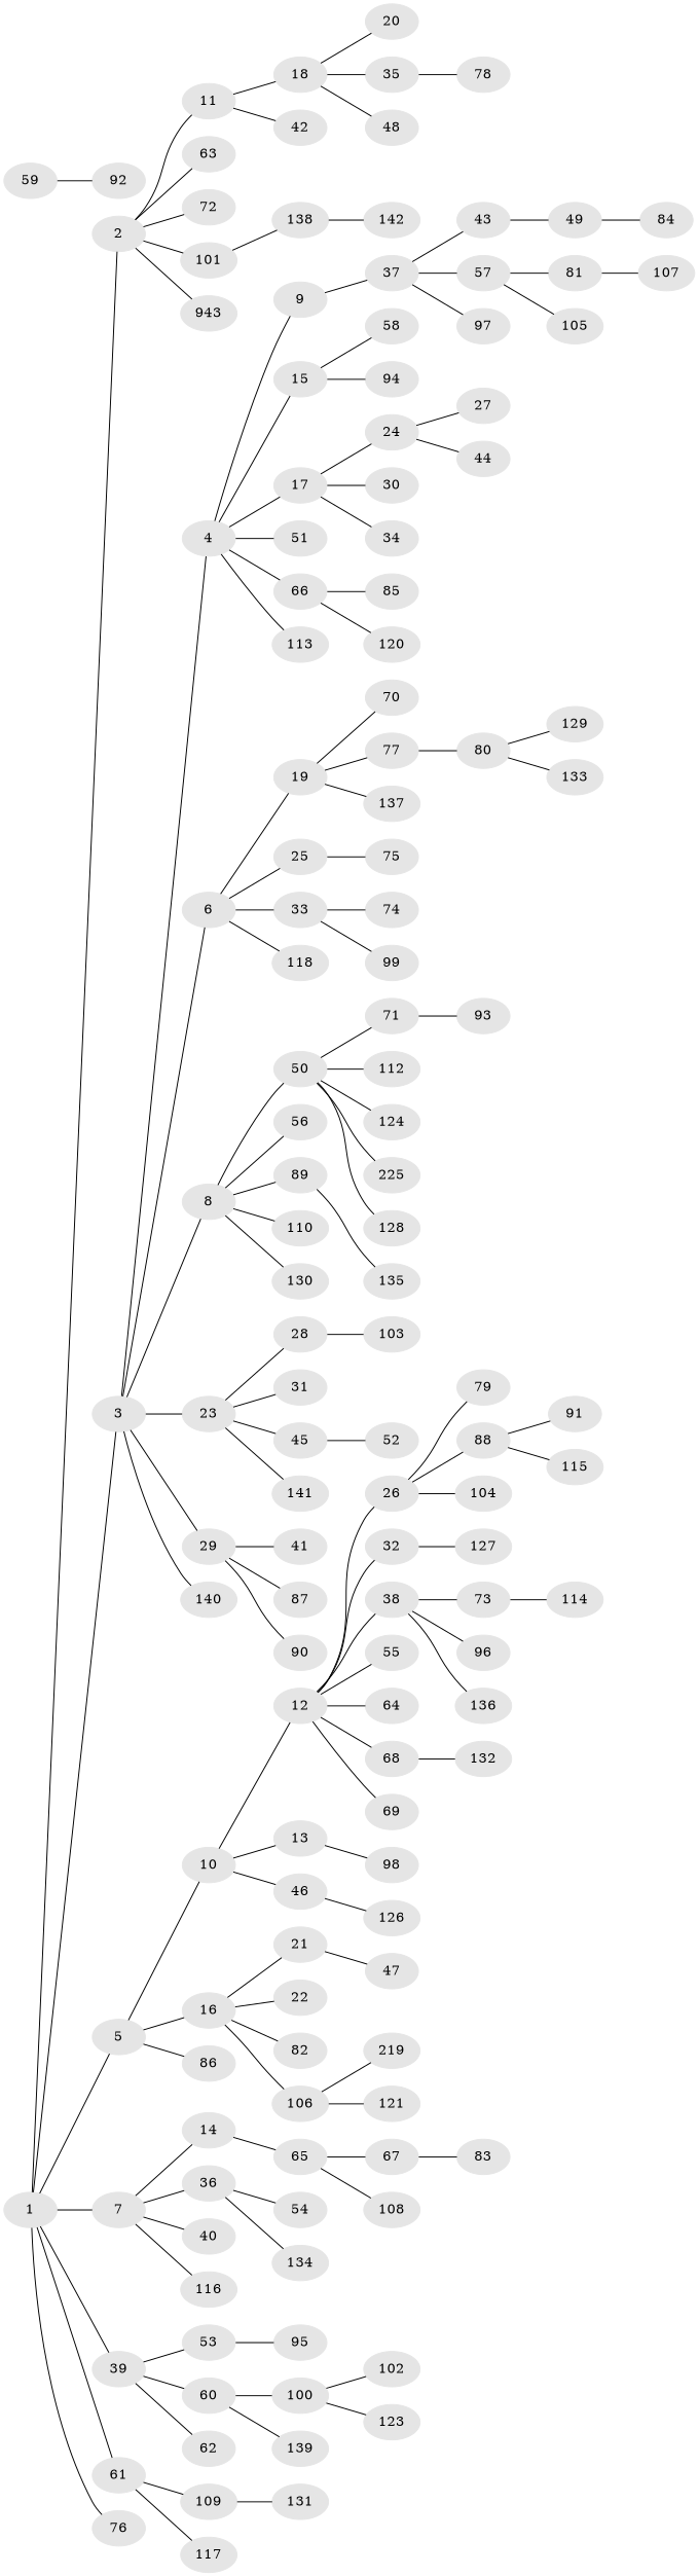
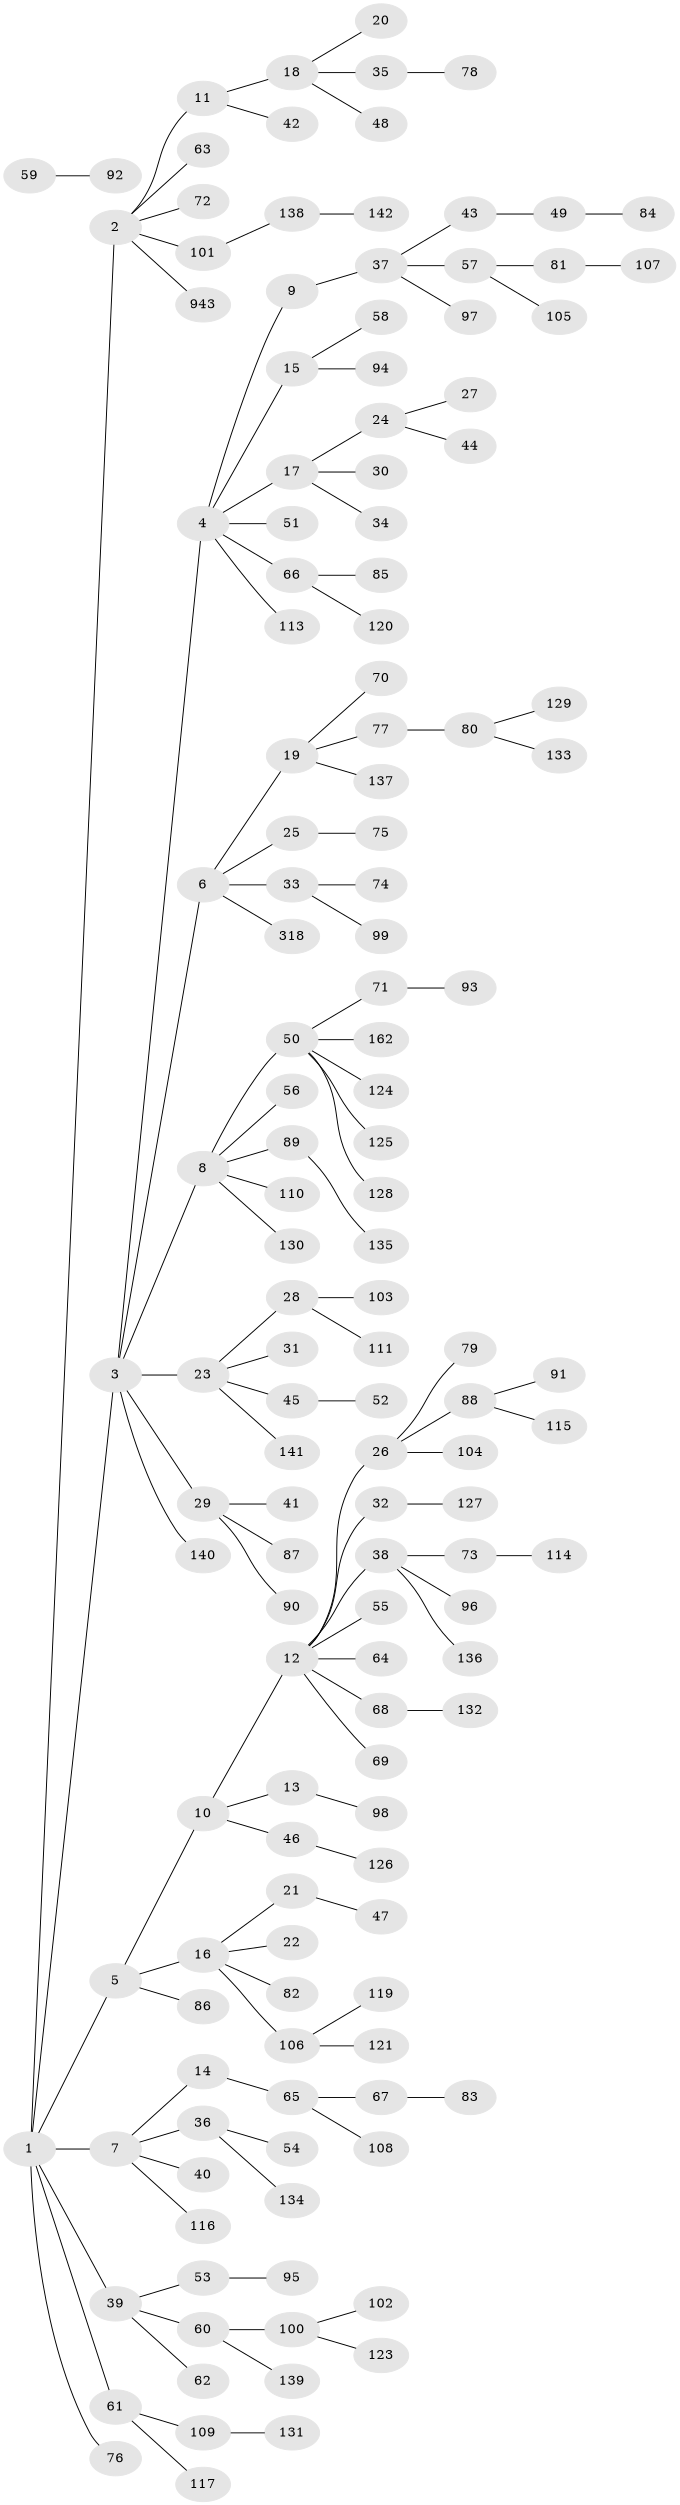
  graph {
    rankdir=LR
    node [color=gray90 style=filled]
    1
    2
    3
    5
    7
    39
    61
    76
    11
    63
    72
    101
    n13 [label=943]
    4
    6
    8
    23
    29
    140
    10
    16
    86
    14
    36
    40
    116
    53
    60
    62
    109
    117
    18
    42
    138
    9
    15
    17
    51
    66
    113
    19
    25
    33
-   118
+   118 [label=318]
    50
    56
    89
    110
    130
    28
    31
    45
    141
    41
    87
    90
    37
    58
    94
    24
    30
    34
    85
    120
    12
    13
    46
    21
    22
    82
    106
    70
    77
    137
    75
    74
    99
    65
    54
    134
    71
-   112
+   112 [label=162]
    124
-   125 [label=225]
+   125
    128
    135
    43
    57
    97
    26
    32
    38
    55
    64
    68
    69
    98
    126
    20
    35
    48
    79
    88
    104
    127
    73
    96
    136
    132
    67
    108
    47
-   119 [label=219]
+   119
    121
    27
    44
    78
    80
    103
+   111
    52
    91
    115
    49
    81
    105
    114
    95
    100
    139
    84
    93
    59
    92
    107
    102
    123
    131
    83
    129
    133
    142
    1 -- 2
    1 -- 3
    1 -- 5
    1 -- 7
    1 -- 39
    1 -- 61
    1 -- 76
    2 -- 11
    2 -- 63
    2 -- 72
    2 -- 101
    2 -- n13
    3 -- 4
    3 -- 6
    3 -- 8
    3 -- 23
    3 -- 29
    3 -- 140
    5 -- 10
    5 -- 16
    5 -- 86
    7 -- 14
    7 -- 36
    7 -- 40
    7 -- 116
    39 -- 53
    39 -- 60
    39 -- 62
    61 -- 109
    61 -- 117
    11 -- 18
    11 -- 42
    101 -- 138
    4 -- 9
    4 -- 15
    4 -- 17
    4 -- 51
    4 -- 66
    4 -- 113
    6 -- 19
    6 -- 25
    6 -- 33
    6 -- 118
    8 -- 50
    8 -- 56
    8 -- 89
    8 -- 110
    8 -- 130
    23 -- 28
    23 -- 31
    23 -- 45
    23 -- 141
    29 -- 41
    29 -- 87
    29 -- 90
    10 -- 12
    10 -- 13
    10 -- 46
    16 -- 21
    16 -- 22
    16 -- 82
    16 -- 106
    14 -- 65
    36 -- 54
    36 -- 134
    53 -- 95
    60 -- 100
    60 -- 139
    109 -- 131
    18 -- 20
    18 -- 35
    18 -- 48
    138 -- 142
    9 -- 37
    15 -- 58
    15 -- 94
    17 -- 24
    17 -- 30
    17 -- 34
    66 -- 85
    66 -- 120
    19 -- 70
    19 -- 77
    19 -- 137
    25 -- 75
    33 -- 74
    33 -- 99
    50 -- 71
    50 -- 112
    50 -- 124
    50 -- 125
    50 -- 128
    89 -- 135
    28 -- 103
+   28 -- 111
    45 -- 52
    37 -- 43
    37 -- 57
    37 -- 97
    24 -- 27
    24 -- 44
    12 -- 26
    12 -- 32
    12 -- 38
    12 -- 55
    12 -- 64
    12 -- 68
    12 -- 69
    13 -- 98
    46 -- 126
    21 -- 47
    106 -- 119
    106 -- 121
    77 -- 80
    65 -- 67
    65 -- 108
    71 -- 93
    43 -- 49
    57 -- 81
    57 -- 105
    26 -- 79
    26 -- 88
    26 -- 104
    32 -- 127
    38 -- 73
    38 -- 96
    38 -- 136
    68 -- 132
    35 -- 78
    88 -- 91
    88 -- 115
    73 -- 114
    67 -- 83
    80 -- 129
    80 -- 133
    49 -- 84
    81 -- 107
    100 -- 102
    100 -- 123
    59 -- 92
  }
